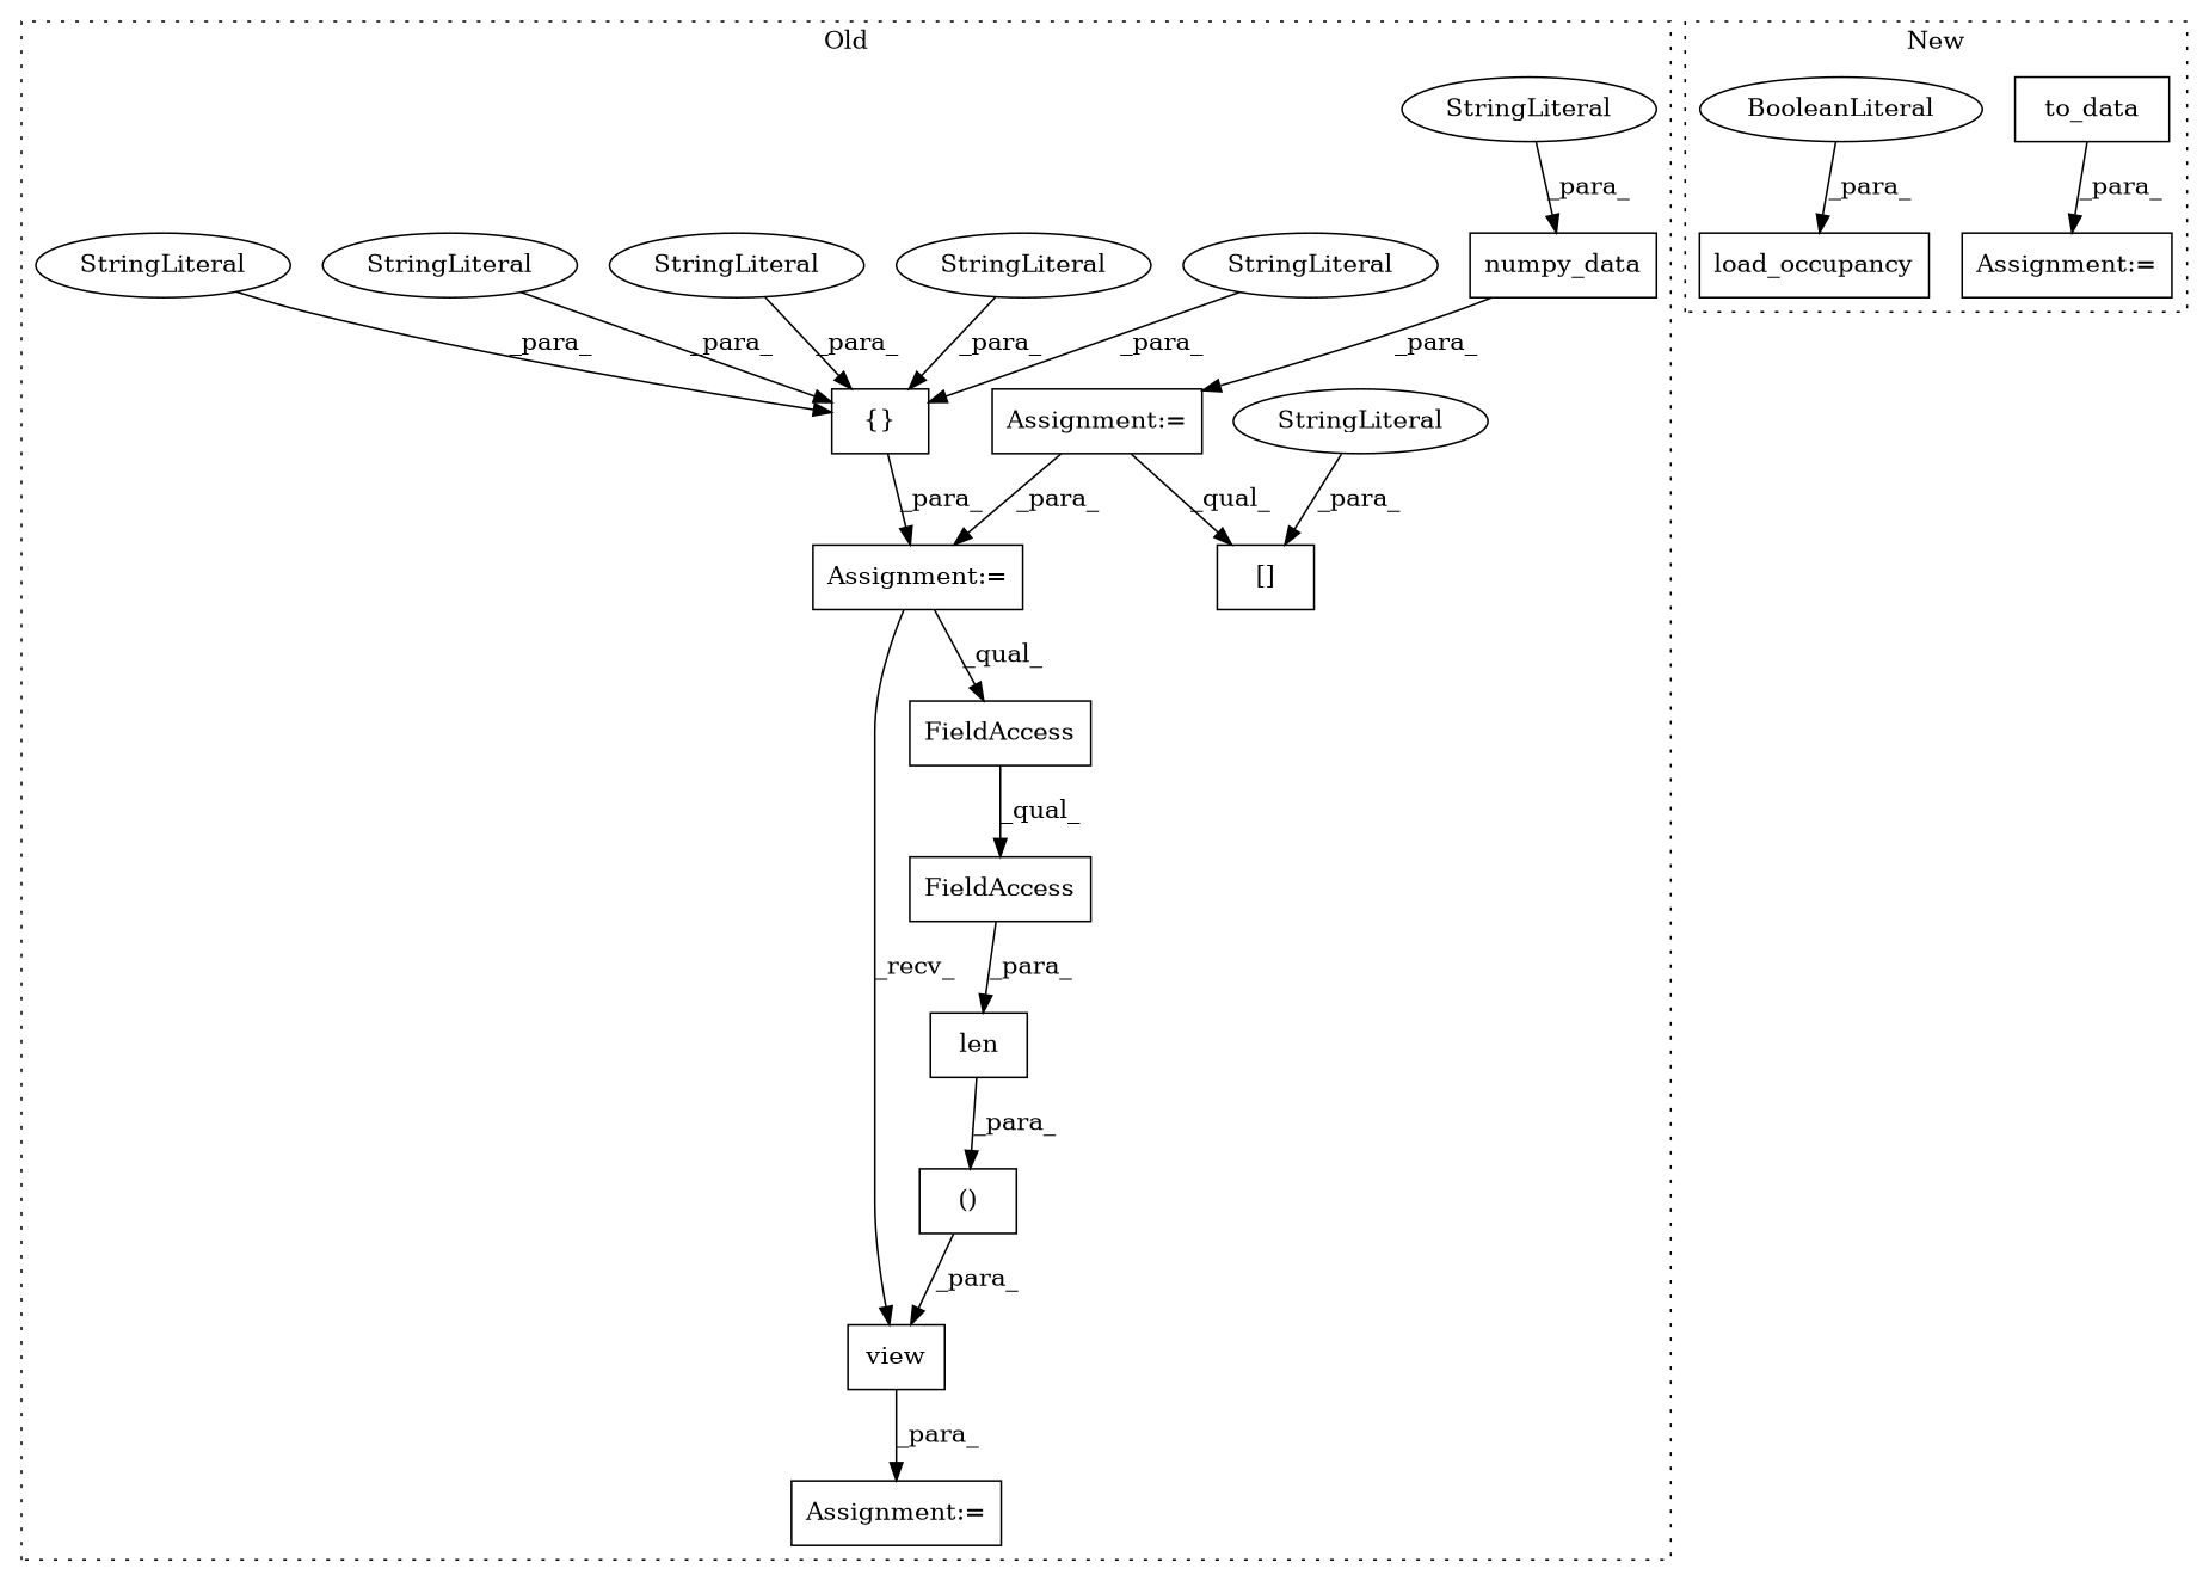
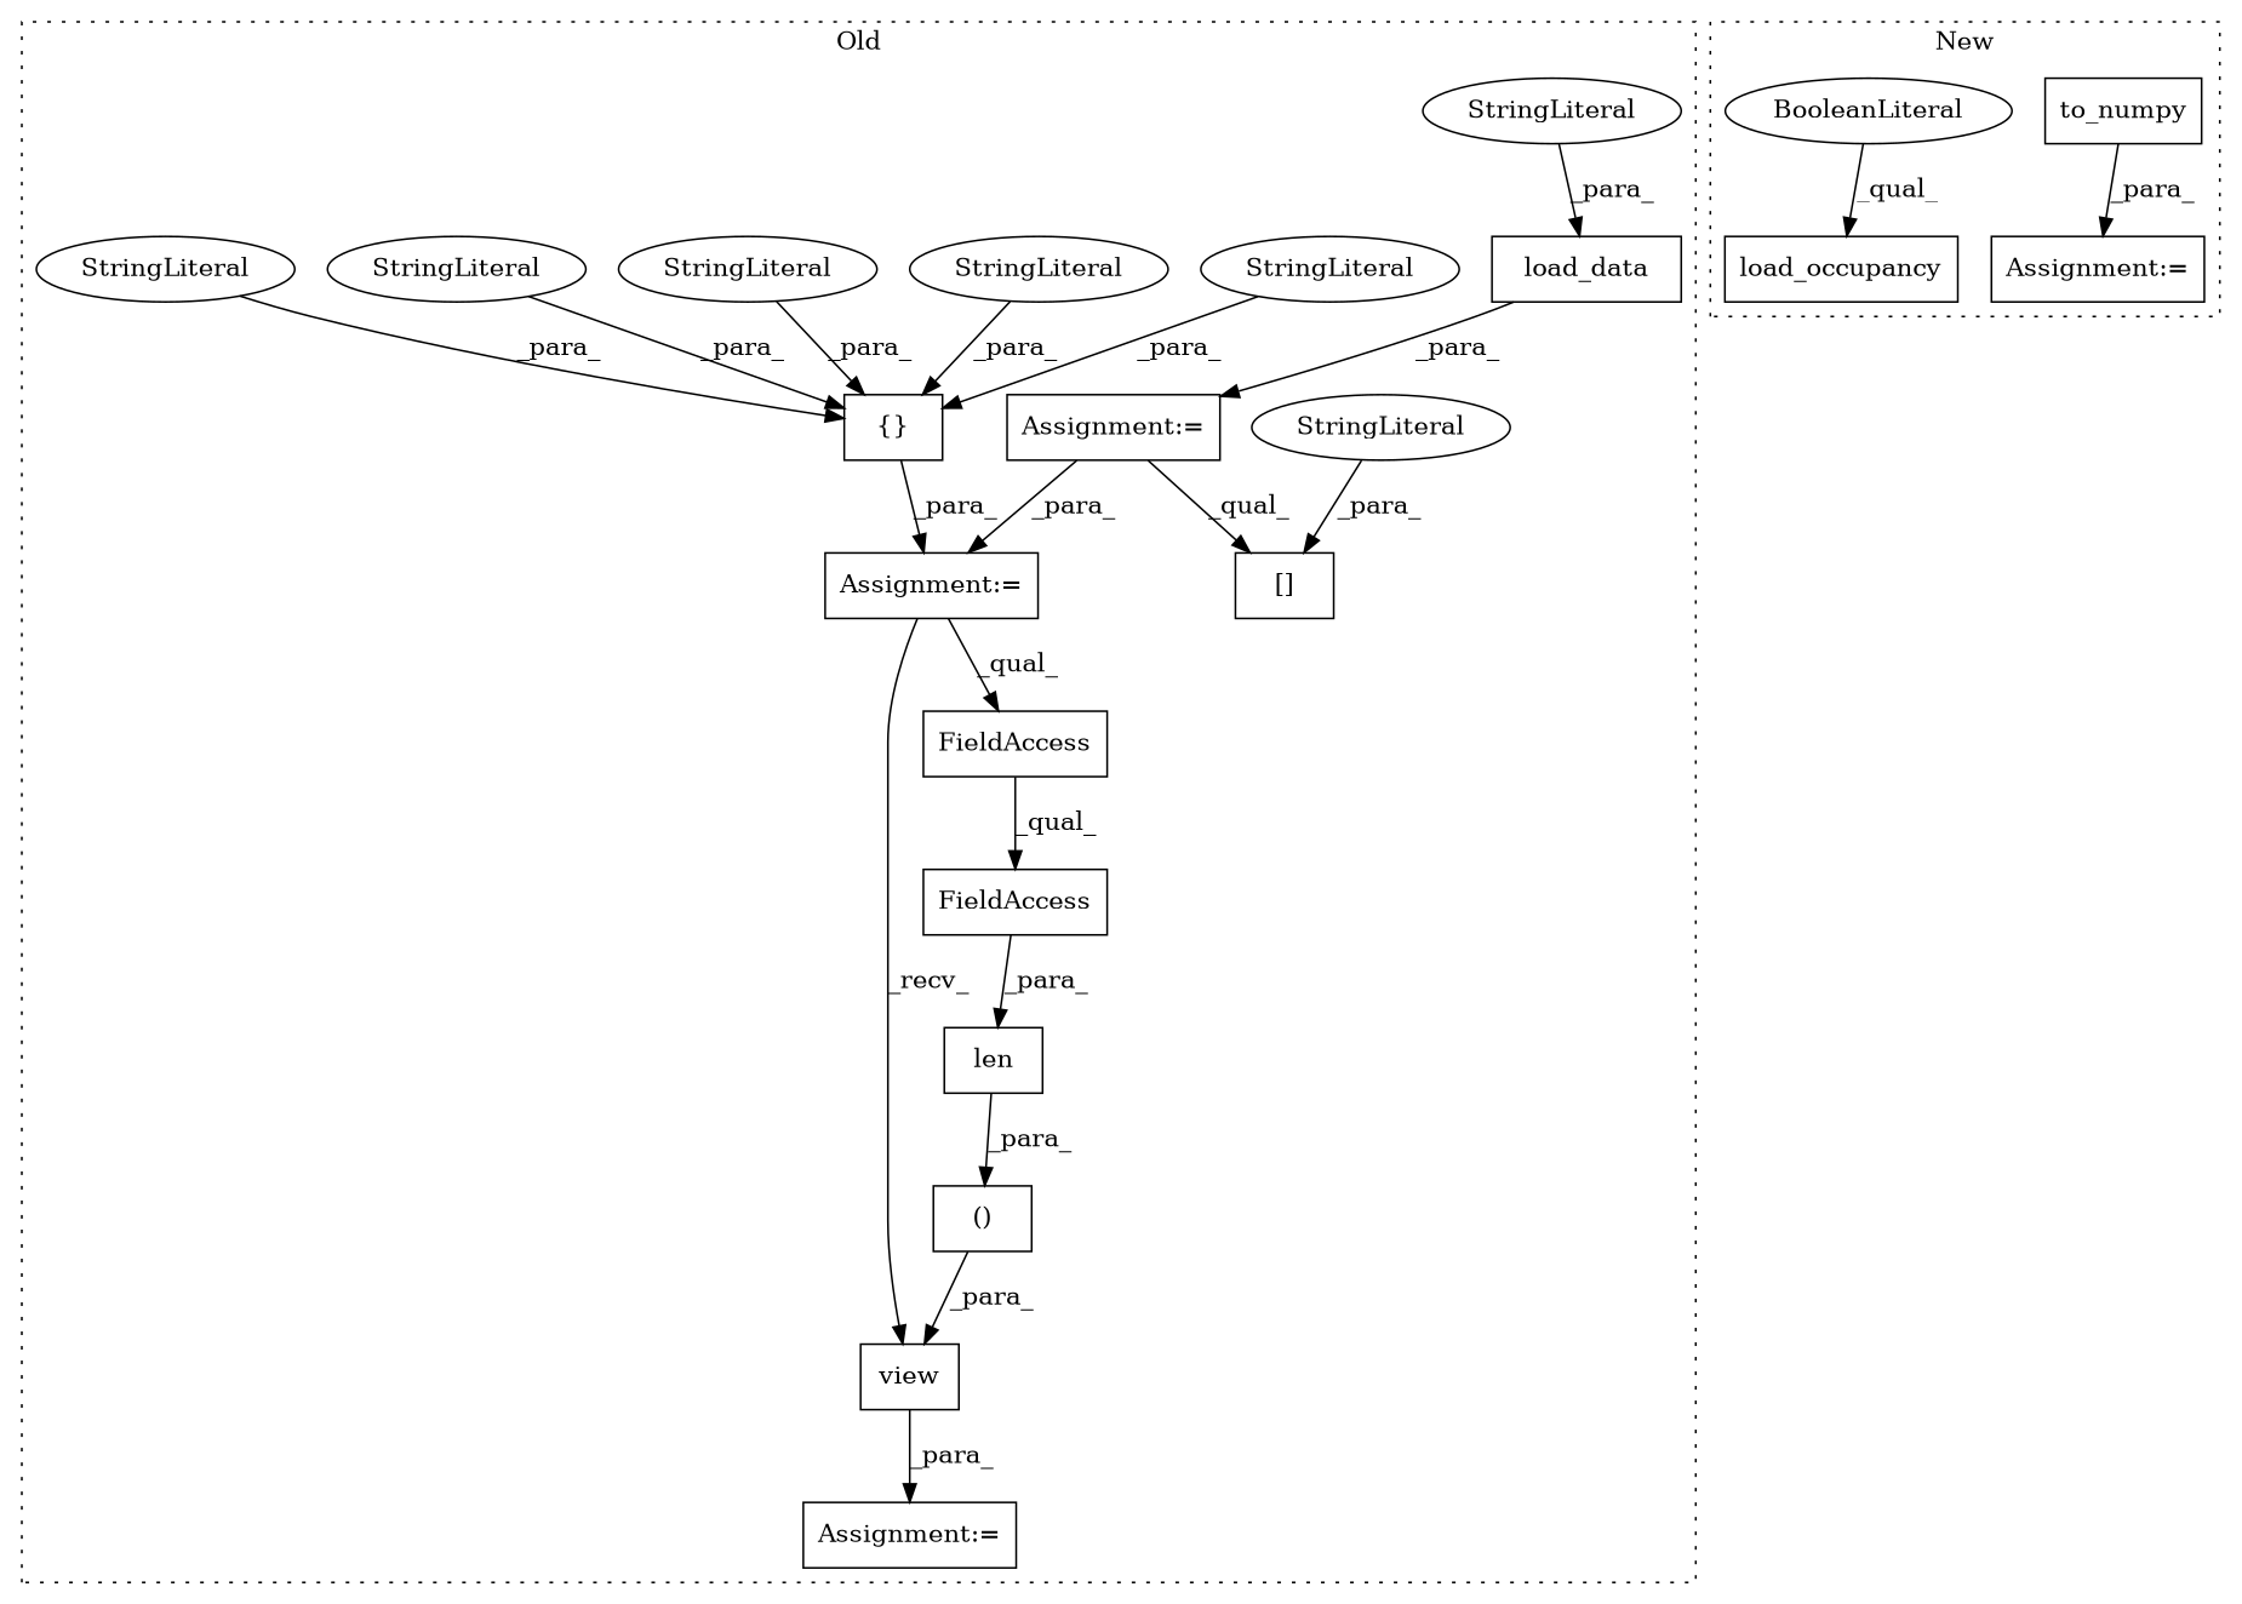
  digraph {
    node [a=45 l=1 s=2901 shape=box]
    n1 [a=4 l="1,1" label="{}" s="2765,2824"]
    n2 [l=13 label=StringLiteral s=2766 shape=ellipse]
    n3 [l=7 label=StringLiteral s=2800 shape=ellipse]
    n4 [l=10 label=StringLiteral s=2814 shape=ellipse]
    n5 [l=5 label=StringLiteral s=2808 shape=ellipse]
    n6 [a=7 label="Assignment:=" s=2832]
    n7 [l=19 label=StringLiteral s=2780 shape=ellipse]
    n8 [a=106 l=36 label="()" s=2879]
    n9 [a=32 l="10,2" label=view s="2869,2915"]
    n10 [a=32 l="4,1" label=len s="2897,2914"]
    n11 [a=22 l=13 label=FieldAccess]
    n12 [a=22 l=7 label=FieldAccess]
    n13 [a=7 label="Assignment:=" s=2866]
    n14 [a=7 label="Assignment:=" s=2710]
    n15 [a=2 l="10,1" label="[]" s="2925,2946"]
    n16 [l=11 label=StringLiteral s=2935 shape=ellipse]
-   n17 [a=32 l="10,1" label=numpy_data s="2716,2737"]
+   n17 [a=32 l="10,1" label=load_data s="2716,2737"]
    n18 [l=11 label=StringLiteral s=2726 shape=ellipse]
-   n19 [a=32 l=10 label=to_data s=2379]
+   n19 [a=32 l=10 label=to_numpy s=2379]
    n20 [a=7 l=2 label="Assignment:=" s=2356]
    n21 [a=32 l="15,1" label=load_occupancy s="2358,2377"]
    n22 [a=9 l=4 label=BooleanLiteral s=2373 shape=ellipse]
    subgraph cluster_1 {
      label=Old
      style=dotted
      n1
      n2
      n3
      n4
      n5
      n6
      n7
      n8
      n9
      n10
      n11
      n12
      n13
      n14
      n15
      n16
      n17
      n18
    }
    subgraph cluster_2 {
      label=New
      style=dotted
      n19
      n20
      n21
      n22
    }
    n1 -> n6 [label=_para_]
    n2 -> n1 [label=_para_]
    n3 -> n1 [label=_para_]
    n4 -> n1 [label=_para_]
    n5 -> n1 [label=_para_]
    n6 -> n9 [label=_recv_]
    n6 -> n12 [label=_qual_]
    n7 -> n1 [label=_para_]
    n8 -> n9 [label=_para_]
    n9 -> n13 [label=_para_]
    n10 -> n8 [label=_para_]
    n11 -> n10 [label=_para_]
    n12 -> n11 [label=_qual_]
    n14 -> n6 [label=_para_]
    n14 -> n15 [label=_qual_]
    n16 -> n15 [label=_para_]
    n17 -> n14 [label=_para_]
    n18 -> n17 [label=_para_]
    n19 -> n20 [label=_para_]
-   n22 -> n21 [label=_para_]
+   n22 -> n21 [label=_qual_]
  }
